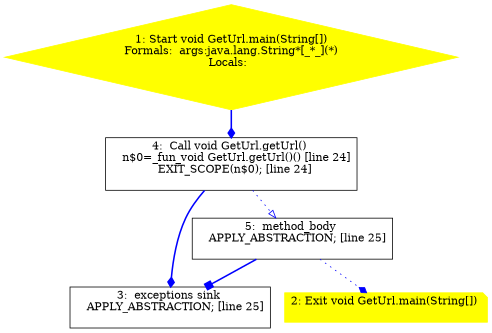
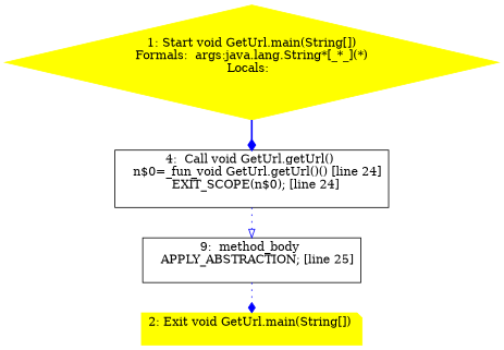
  digraph {
    node [shape=box]
    edge [arrowhead=diamond color=blue style=bold]
    n1 [color=yellow label="1: Start void GetUrl.main(String[])\nFormals:  args:java.lang.String*[_*_](*)\nLocals:  \n  " shape=diamond style=filled]
    n2 [label="4:  Call void GetUrl.getUrl() \n   n$0=_fun_void GetUrl.getUrl()() [line 24]\n  EXIT_SCOPE(n$0); [line 24]\n "]
-   n3 [label="3:  exceptions sink \n   APPLY_ABSTRACTION; [line 25]\n "]
-   n4 [label="5:  method_body \n   APPLY_ABSTRACTION; [line 25]\n "]
+   n4 [label="9:  method_body \n   APPLY_ABSTRACTION; [line 25]\n "]
    n5 [color=yellow label="2: Exit void GetUrl.main(String[]) \n  " shape=note style=filled]
    n1 -> n2
-   n2 -> n3
    n2 -> n4 [arrowhead=onormal style=dotted]
-   n4 -> n3 [arrowhead=box]
    n4 -> n5 [style=dotted]
  }
